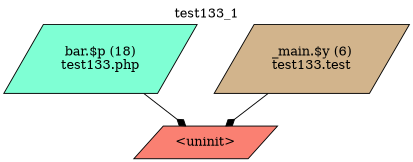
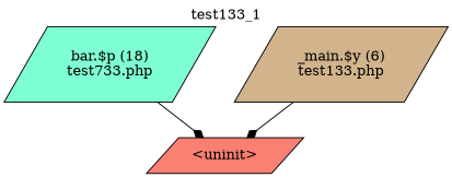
  digraph {
    label=test133_1
    labelloc=t
    node [shape=parallelogram style=filled]
    edge [arrowhead=diamond]
-   n1 [fillcolor=aquamarine label="bar.$p (18)\ntest133.php"]
+   n1 [fillcolor=aquamarine label="bar.$p (18)\ntest733.php"]
    n2 [fillcolor=salmon label="<uninit>"]
-   n3 [fillcolor=tan label="_main.$y (6)\ntest133.test"]
+   n3 [fillcolor=tan label="_main.$y (6)\ntest133.php"]
    n1 -> n2
    n3 -> n2
  }
